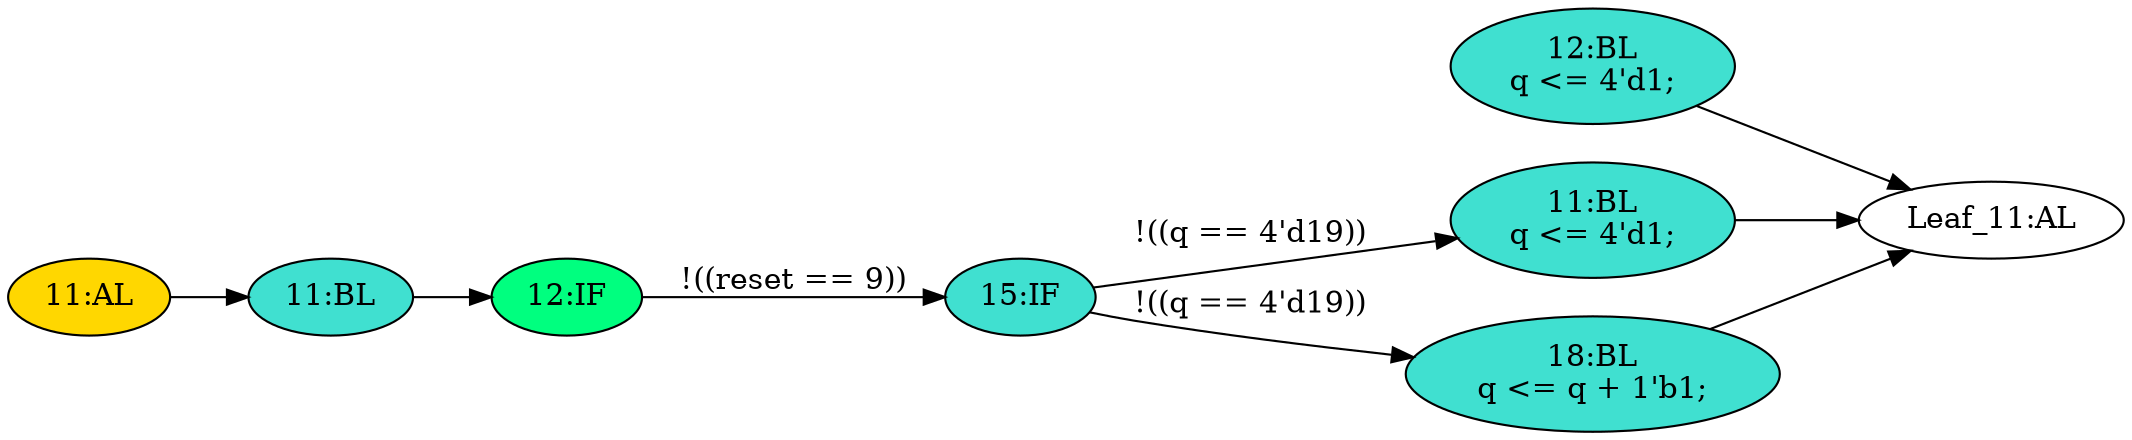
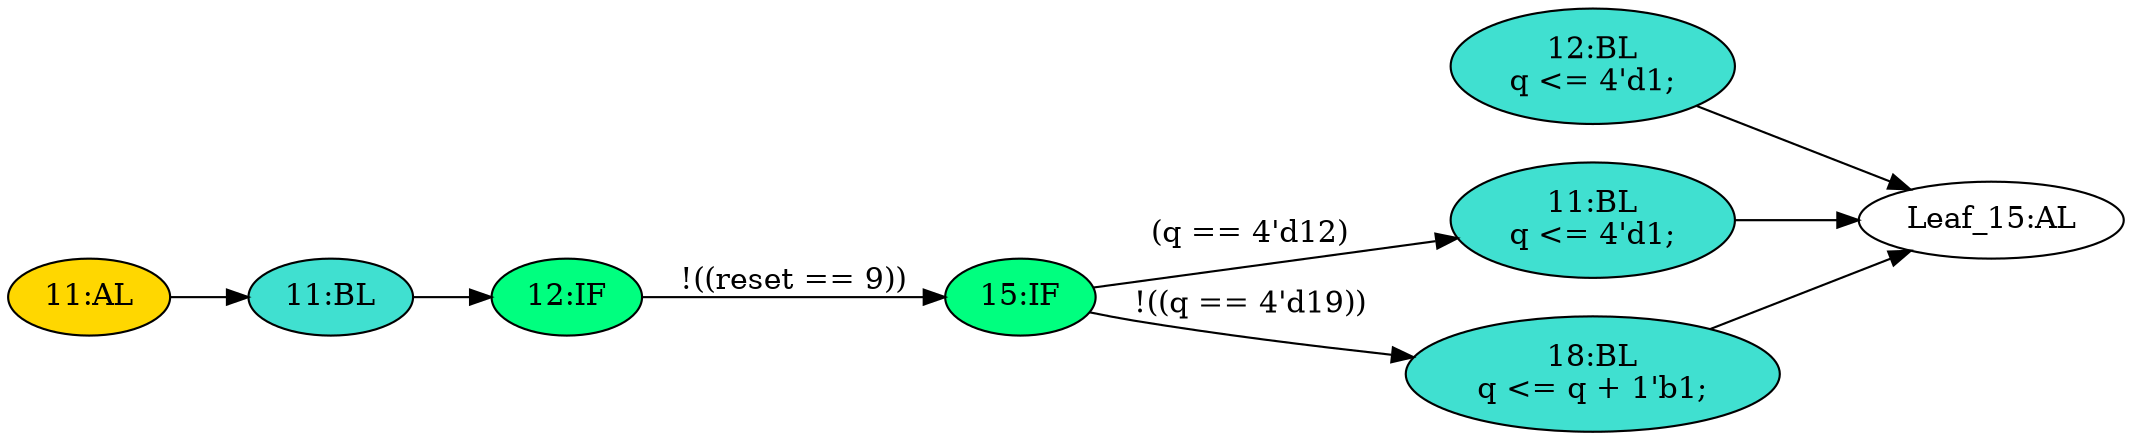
  strict digraph {
    fontname="DejaVu Serif"
    rankdir=LR
    node [fillcolor=turquoise fontname="DejaVu Serif" statements="[]" style=filled typ=Block]
    edge [cond="[]" fontname="DejaVu Serif" lineno=None]
-   n1 [ast="<pyverilog.vparser.ast.IfStatement object at 0x7f3a7b3b1890>" label="15:IF" typ=IfStatement]
+   n1 [ast="<pyverilog.vparser.ast.IfStatement object at 0x7f3a7b3b1890>" fillcolor=springgreen label="15:IF" typ=IfStatement]
    n2 [ast="<pyverilog.vparser.ast.Block object at 0x7f3a7b3b1910>" label="11:BL\nq <= 4'd1;" statements="[<pyverilog.vparser.ast.NonblockingSubstitution object at 0x7f3a7b3b1950>]"]
    n3 [ast="<pyverilog.vparser.ast.Block object at 0x7f3a7b3b17d0>" label="18:BL\nq <= q + 1'b1;" statements="[<pyverilog.vparser.ast.NonblockingSubstitution object at 0x7f3a7b3b1510>]"]
-   n4 [def_var="['q']" label="Leaf_11:AL" fillcolor="" statements="" style="" typ=""]
+   n4 [def_var="['q']" label="Leaf_15:AL" fillcolor="" statements="" style="" typ=""]
    n5 [ast="<pyverilog.vparser.ast.IfStatement object at 0x7f3a7b3b1810>" fillcolor=springgreen label="12:IF" typ=IfStatement]
    n6 [ast="<pyverilog.vparser.ast.Block object at 0x7f3a7b3b1b50>" label="12:BL\nq <= 4'd1;" statements="[<pyverilog.vparser.ast.NonblockingSubstitution object at 0x7f3a7b3b1b90>]"]
    n7 [ast="<pyverilog.vparser.ast.Block object at 0x7f3a7b3b1dd0>" label="11:BL"]
    n8 [ast="<pyverilog.vparser.ast.Always object at 0x7f3a7b3b1e50>" clk_sens=True fillcolor=gold label="11:AL" sens="['clk']" typ=Always use_var="['reset', 'q']"]
-   n1 -> n2 [cond="['q']" label="!((q == 4'd19))" lineno=15]
+   n1 -> n2 [cond="['q']" label="(q == 4'd12)" lineno=15]
    n1 -> n3 [cond="['q']" label="!((q == 4'd19))" lineno=15]
    n2 -> n4
    n3 -> n4
    n5 -> n1 [cond="['reset']" label="!((reset == 9))" lineno=12]
    n6 -> n4
    n7 -> n5
    n8 -> n7
  }
